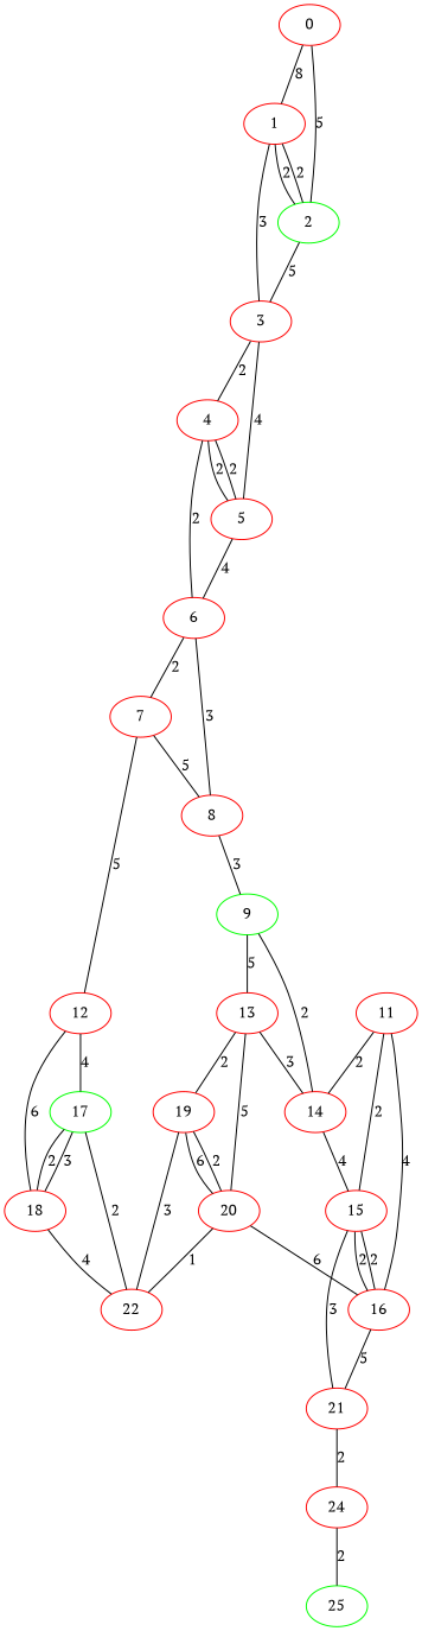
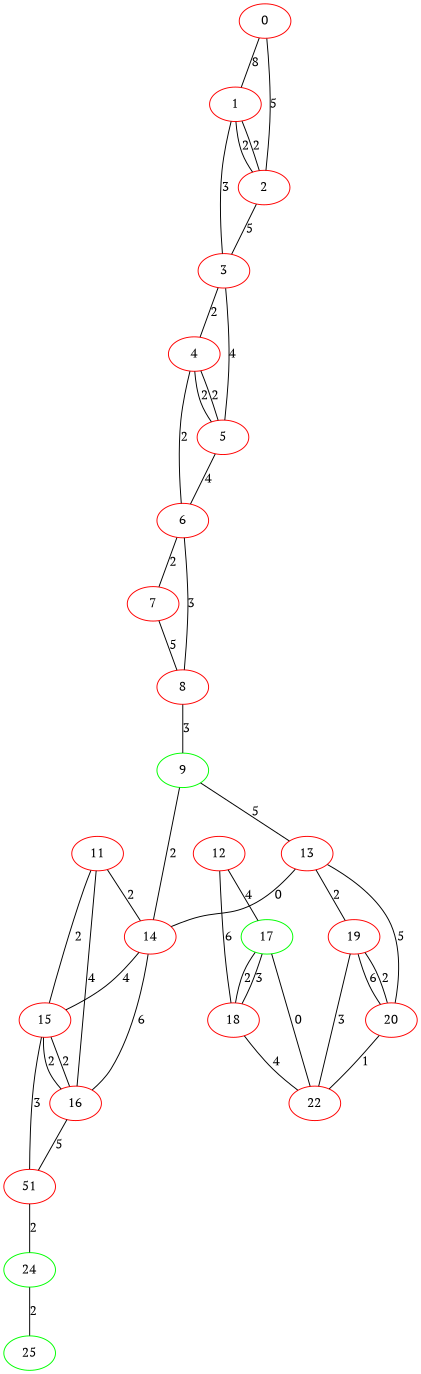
  graph {
    fontname="PT Serif"
    node [color=red fontname="PT Serif" weight=1]
    edge [fontname="PT Serif"]
    0
    1
-   2 [color=green]
+   2
    3
    4
    5
    6
    7
    8
    12
    9 [color=green weight=2]
    17 [color=green weight=2]
    18
    13
    14
    19
    20
    15
    16
    11
-   21
+   21 [label=51]
    22
-   24
+   24 [color=green]
    25 [color=green]
    0 -- 1 [label=8]
    0 -- 2 [label=5]
    1 -- 2 [label=2]
    1 -- 2 [label=2]
    1 -- 3 [label=3]
    2 -- 3 [label=5]
    3 -- 4 [label=2]
    3 -- 5 [label=4]
    4 -- 5 [label=2]
    4 -- 5 [label=2]
    4 -- 6 [label=2]
    5 -- 6 [label=4]
    6 -- 7 [label=2]
    6 -- 8 [label=3]
    7 -- 8 [label=5]
-   7 -- 12 [label=5]
    8 -- 9 [label=3]
    12 -- 17 [label=4]
    12 -- 18 [label=6]
    9 -- 13 [label=5]
    9 -- 14 [label=2]
    17 -- 18 [label=3]
    17 -- 18 [label=2]
-   17 -- 22 [label=2]
+   17 -- 22 [label=0]
    18 -- 22 [label=4]
-   13 -- 14 [label=3]
+   13 -- 14 [label=0]
    13 -- 19 [label=2]
    13 -- 20 [label=5]
    14 -- 15 [label=4]
-   20 -- 16 [label=6]
+   14 -- 16 [label=6]
    19 -- 20 [label=6]
    19 -- 20 [label=2]
    19 -- 22 [label=3]
    20 -- 22 [label=1]
    15 -- 16 [label=2]
    15 -- 16 [label=2]
    15 -- 21 [label=3]
    16 -- 21 [label=5]
    11 -- 14 [label=2]
    11 -- 15 [label=2]
    11 -- 16 [label=4]
    21 -- 24 [label=2]
    24 -- 25 [label=2]
  }
